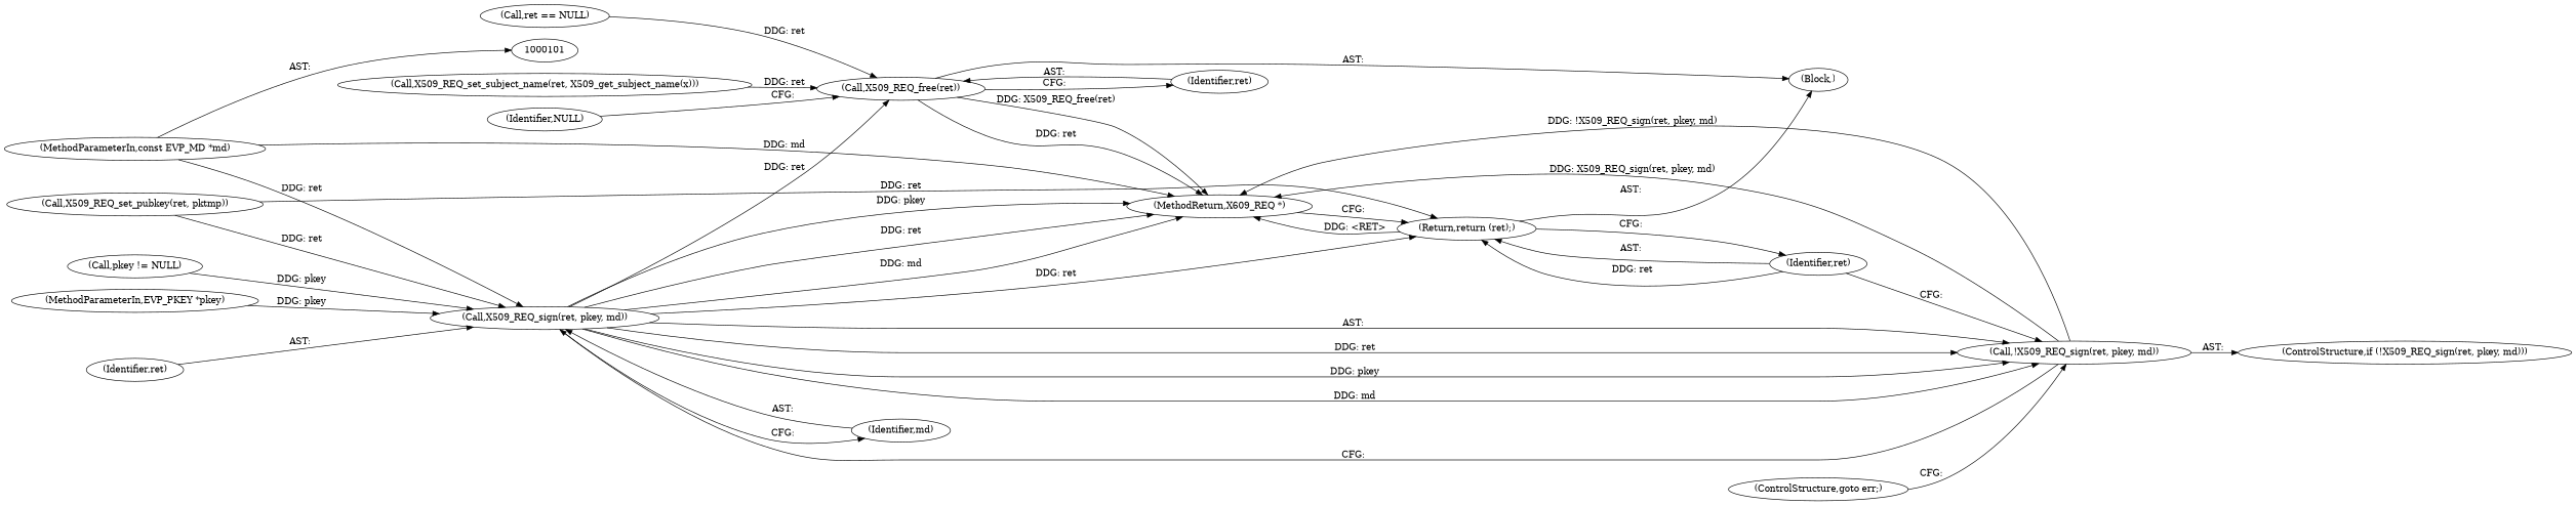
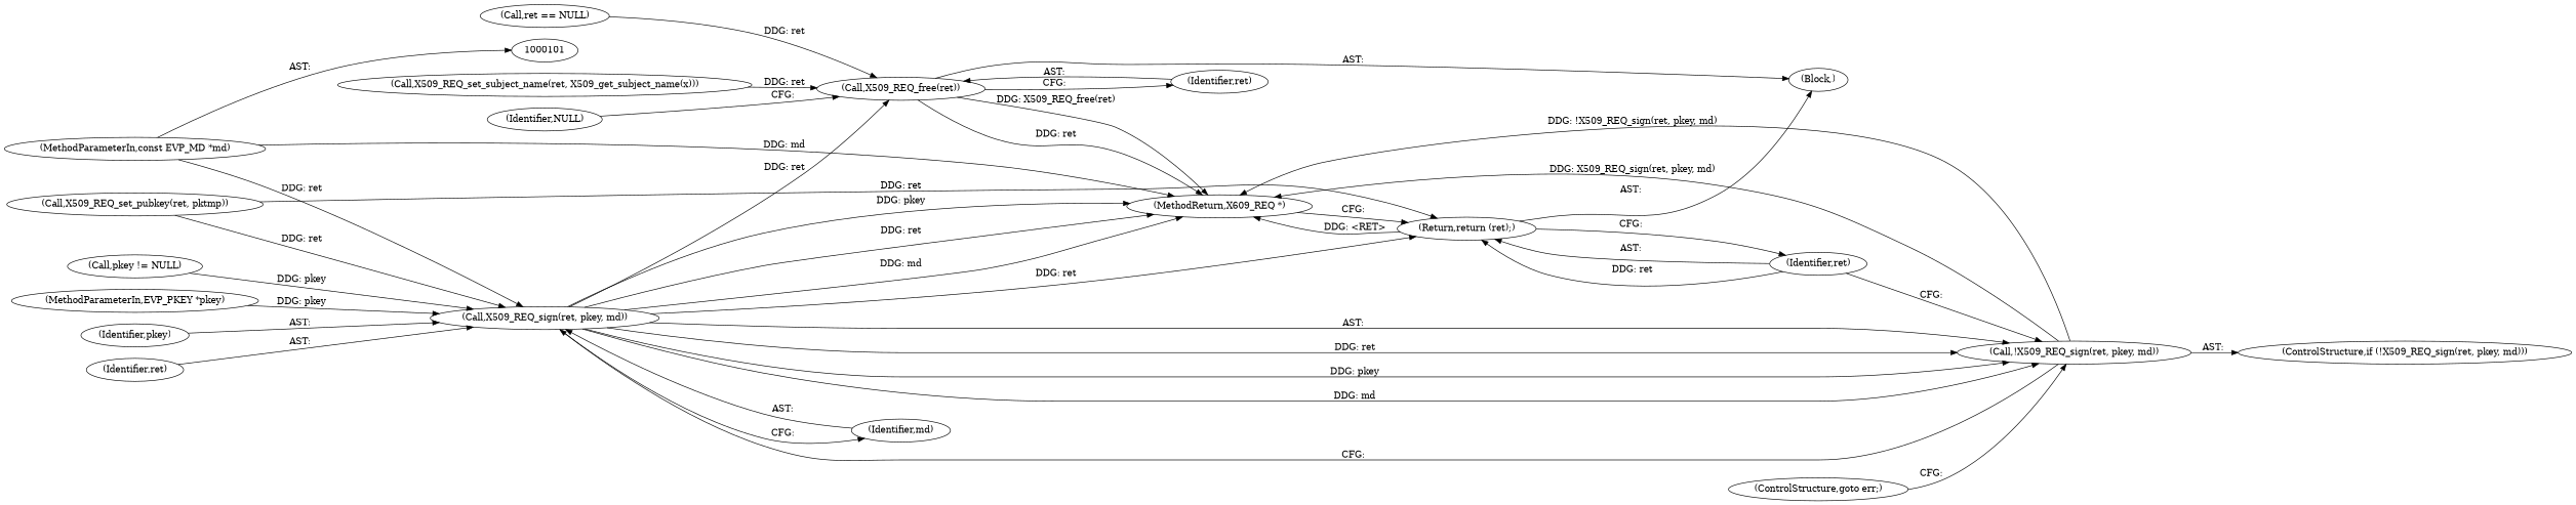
  digraph {
    rankdir=LR
    n1 [label="(MethodParameterIn,const EVP_MD *md)"]
    n2 [label="(Call,X509_REQ_sign(ret, pkey, md))"]
    n3 [label="(MethodReturn,X609_REQ *)"]
    1000101
    n5 [label="(Call,!X509_REQ_sign(ret, pkey, md))"]
    n6 [label="(Return,return (ret);)"]
    n7 [label="(Call,X509_REQ_free(ret))"]
    n8 [label="(Identifier,md)"]
    n9 [label="(ControlStructure,if (!X509_REQ_sign(ret, pkey, md)))"]
    n10 [label="(Identifier,ret)"]
    n11 [label="(Block,)"]
    n12 [label="(Identifier,ret)"]
    n13 [label="(Call,X509_REQ_set_pubkey(ret, pktmp))"]
    n14 [label="(Call,ret == NULL)"]
    n15 [label="(ControlStructure,goto err;)"]
    n16 [label="(Identifier,ret)"]
    n17 [label="(Call,pkey != NULL)"]
    n18 [label="(Call,X509_REQ_set_subject_name(ret, X509_get_subject_name(x)))"]
    n19 [label="(MethodParameterIn,EVP_PKEY *pkey)"]
+   n20 [label="(Identifier,pkey)"]
    n21 [label="(Identifier,NULL)"]
    n1 -> n2 [label="DDG: ret"]
    n1 -> n3 [label="DDG: md"]
    n1 -> 1000101 [label="AST: "]
    n2 -> n3 [label="DDG: pkey"]
    n2 -> n3 [label="DDG: ret"]
    n2 -> n3 [label="DDG: md"]
    n2 -> n5 [label="AST: "]
    n2 -> n5 [label="DDG: ret"]
    n2 -> n5 [label="DDG: pkey"]
    n2 -> n5 [label="DDG: md"]
    n2 -> n6 [label="DDG: ret"]
    n2 -> n7 [label="DDG: ret"]
    n2 -> n8 [label="CFG: "]
    n3 -> n6 [label="CFG: "]
    n5 -> n2 [label="CFG: "]
    n5 -> n3 [label="DDG: !X509_REQ_sign(ret, pkey, md)"]
    n5 -> n3 [label="DDG: X509_REQ_sign(ret, pkey, md)"]
    n5 -> n9 [label="AST: "]
    n6 -> n3 [label="DDG: <RET>"]
    n6 -> n10 [label="CFG: "]
    n6 -> n11 [label="AST: "]
    n7 -> n3 [label="DDG: X509_REQ_free(ret)"]
    n7 -> n3 [label="DDG: ret"]
    n7 -> n11 [label="AST: "]
    n7 -> n12 [label="CFG: "]
    n8 -> n2 [label="AST: "]
    n10 -> n5 [label="CFG: "]
    n10 -> n6 [label="AST: "]
    n10 -> n6 [label="DDG: ret"]
    n12 -> n7 [label="AST: "]
    n13 -> n2 [label="DDG: ret"]
    n13 -> n6 [label="DDG: ret"]
    n14 -> n7 [label="DDG: ret"]
    n15 -> n5 [label="CFG: "]
    n16 -> n2 [label="AST: "]
    n17 -> n2 [label="DDG: pkey"]
    n18 -> n7 [label="DDG: ret"]
    n19 -> n2 [label="DDG: pkey"]
+   n20 -> n2 [label="AST: "]
    n21 -> n7 [label="CFG: "]
  }
